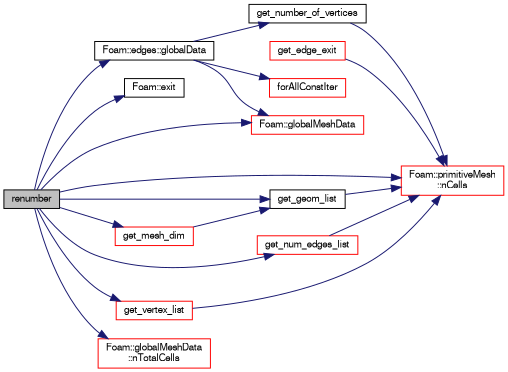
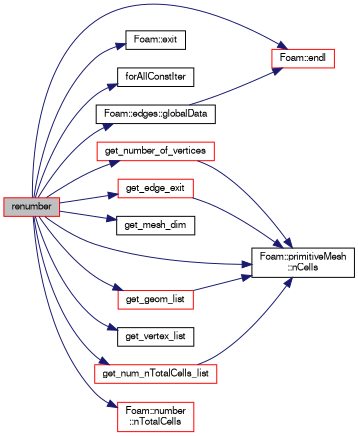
  digraph {
    rankdir=LR
    node [color=red fontname=FreeSans fontsize=10 shape=record]
    edge [color=midnightblue fontname=FreeSans fontsize=10 labelfontname=FreeSans labelfontsize=10 style=solid]
-   n1 [color=black fillcolor=grey75 fontcolor=black height=0.2 label=renumber style=filled width=0.4]
-   n2 [height=0.2 label="Foam::globalMeshData" width=0.4]
+   n1 [fillcolor=grey75 fontcolor=black height=0.2 label=renumber style=filled width=0.4]
+   n2 [height=0.2 label="Foam::endl" width=0.4]
    n3 [color=black height=0.2 label="Foam::exit" width=0.4]
-   n4 [height=0.2 label=forAllConstIter width=0.4]
+   n4 [color=black height=0.2 label=forAllConstIter width=0.4]
    n5 [height=0.2 label=get_edge_exit width=0.4]
-   n6 [height=0.2 label="Foam::primitiveMesh\l::nCells" width=0.4]
-   n7 [color=black height=0.2 label=get_geom_list width=0.4]
-   n8 [height=0.2 label=get_mesh_dim width=0.4]
-   n9 [height=0.2 label=get_num_edges_list width=0.4]
-   n10 [color=black height=0.2 label=get_number_of_vertices width=0.4]
-   n11 [height=0.2 label=get_vertex_list width=0.4]
+   n6 [color=black height=0.2 label="Foam::primitiveMesh\l::nCells" width=0.4]
+   n7 [height=0.2 label=get_geom_list width=0.4]
+   n8 [color=black height=0.2 label=get_mesh_dim width=0.4]
+   n9 [height=0.2 label=get_num_nTotalCells_list width=0.4]
+   n10 [height=0.2 label=get_number_of_vertices width=0.4]
+   n11 [color=black height=0.2 label=get_vertex_list width=0.4]
    n12 [color=black height=0.2 label="Foam::edges::globalData" width=0.4]
-   n13 [height=0.2 label="Foam::globalMeshData\l::nTotalCells" width=0.4]
+   n13 [height=0.2 label="Foam::number\l::nTotalCells" width=0.4]
    n1 -> n2
    n1 -> n3
-   n12 -> n4
+   n1 -> n4
+   n1 -> n5
    n1 -> n6
    n1 -> n7
    n1 -> n8
    n1 -> n9
-   n12 -> n10
+   n1 -> n10
    n1 -> n11
    n1 -> n12
    n1 -> n13
    n5 -> n6
    n7 -> n6
-   n8 -> n7
    n9 -> n6
    n10 -> n6
-   n11 -> n6
    n12 -> n2
  }
